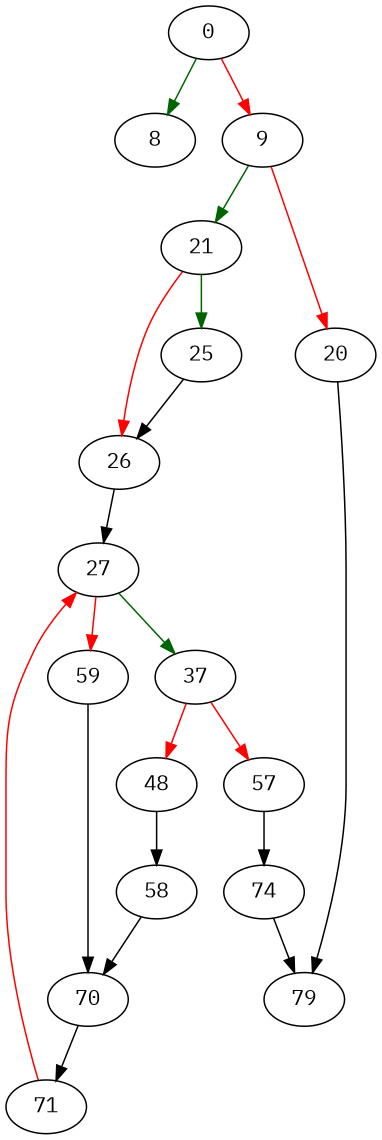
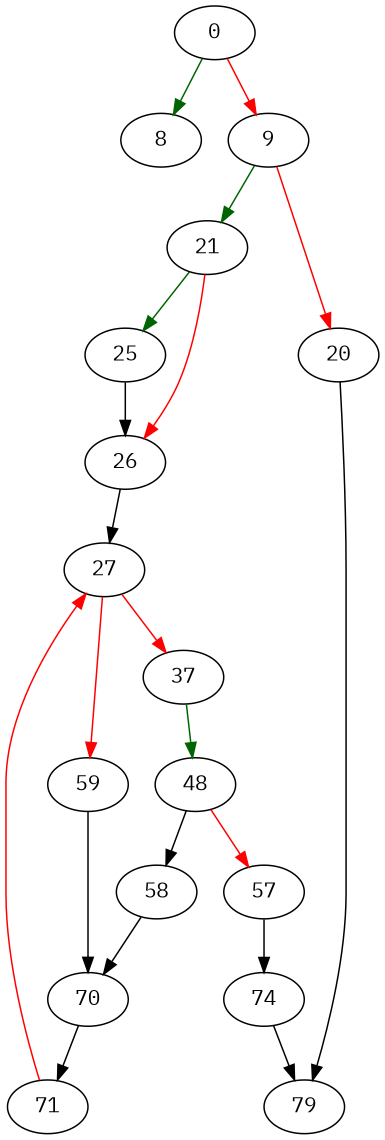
  strict digraph {
    fontname="IBM Plex Mono"
    node [fontname="IBM Plex Mono"]
    edge [fontname="IBM Plex Mono"]
    n1 [entry=true label=0]
    8
    9
    21
    20
    25
    26
    79
    27
    37
    59
    48
    57
    70
    58
    74
    71
    n1 -> 8 [color=darkgreen cond=true]
    n1 -> 9 [color=red cond=false]
    9 -> 21 [color=darkgreen cond=true]
    9 -> 20 [color=red cond=false]
    21 -> 25 [color=darkgreen cond=true]
    21 -> 26 [color=red cond=false]
    20 -> 79
    25 -> 26
    26 -> 27
-   27 -> 37 [color=darkgreen cond=true]
+   27 -> 37 [color=red cond=true]
    27 -> 59 [color=red cond=false]
-   37 -> 48 [color=red cond=true]
-   37 -> 57 [color=red cond=false]
+   37 -> 48 [color=darkgreen cond=true]
+   48 -> 57 [color=red cond=false]
    59 -> 70
    48 -> 58
    57 -> 74
    70 -> 71
    58 -> 70
    74 -> 79
    71 -> 27 [color=red]
  }
